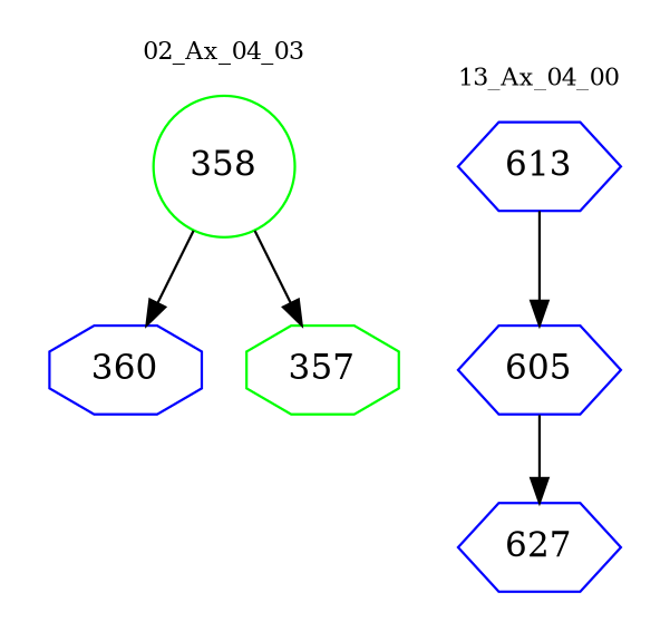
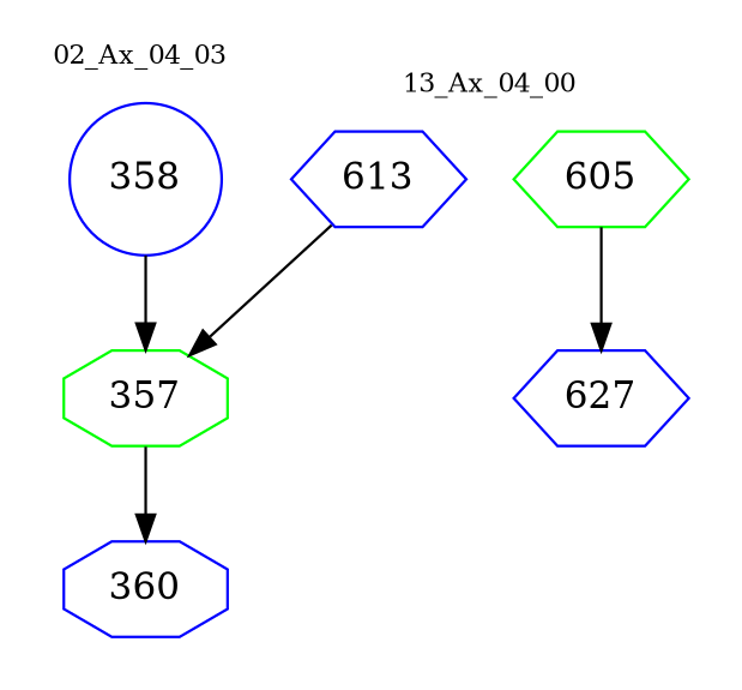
  digraph {
    node [color=blue shape=hexagon]
    edge [color=black]
-   n1 [color=green label=358 shape=circle]
+   n1 [label=358 shape=circle]
    n2 [label=360 shape=octagon]
    n3 [color=green label=357 shape=octagon]
    n4 [label=613]
-   n5 [label=605]
+   n5 [color=green label=605]
    n6 [label=627]
    subgraph cluster_1 {
      color=white
      fontsize=10
      label="02_Ax_04_03"
      n1
      n2
      n3
    }
    subgraph cluster_2 {
      color=white
      fontsize=10
      label="13_Ax_04_00"
      n4
      n5
      n6
    }
-   n1 -> n2
+   n3 -> n2
    n1 -> n3
-   n4 -> n5
+   n4 -> n3
    n5 -> n6
  }
